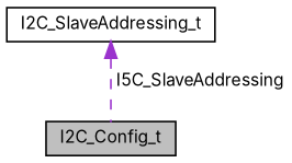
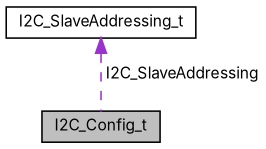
  digraph {
    fontname=Inter
    node [color=black fontname=Inter fontsize=10 shape=record style=filled]
    n1 [fillcolor=grey75 fontcolor=black height=0.2 label=I2C_Config_t width=0.4]
    n2 [fillcolor=white height=0.2 label=I2C_SlaveAddressing_t width=0.4]
-   n2 -> n1 [color=darkorchid3 dir=back fontname=Inter fontsize=10 label=" I5C_SlaveAddressing" labelfontname=Helvetica labelfontsize=10 style=dashed]
+   n2 -> n1 [color=darkorchid3 dir=back fontname=Inter fontsize=10 label=" I2C_SlaveAddressing" labelfontname=Helvetica labelfontsize=10 style=dashed]
  }
